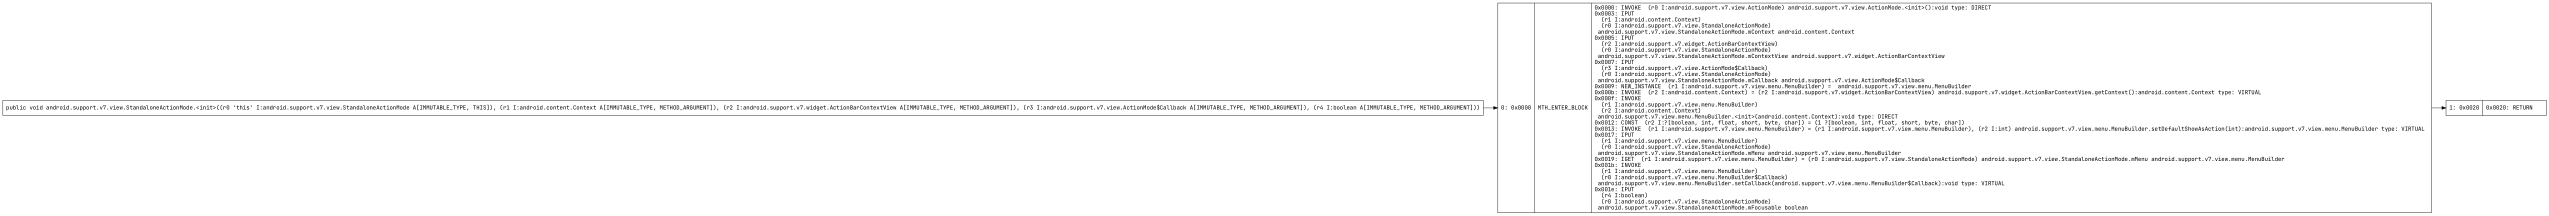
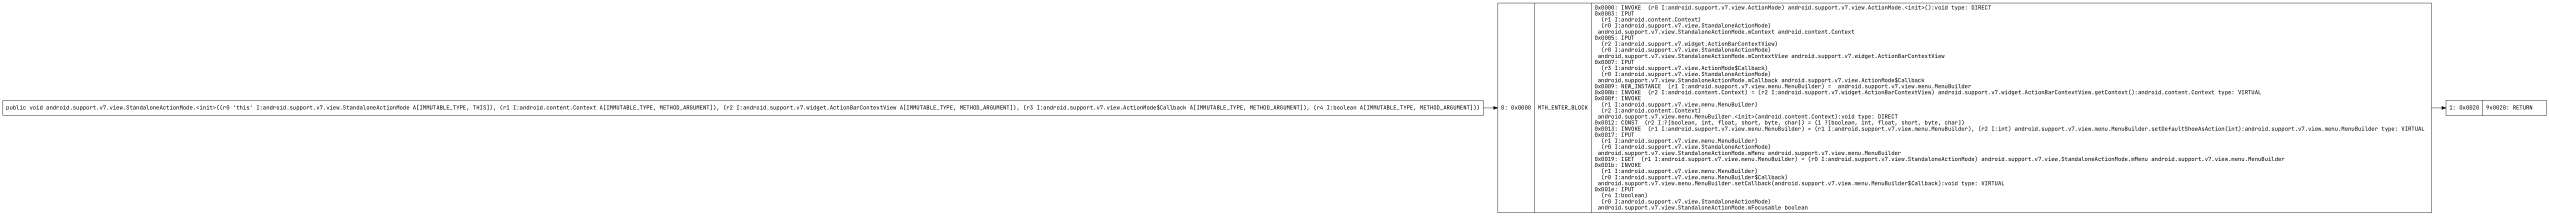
  digraph {
    rankdir=LR
    fontname="JetBrains Mono"
    node [shape=record fontname="JetBrains Mono"]
    edge [fontname="JetBrains Mono"]
    n1 [label="{0\:\ 0x0000|MTH_ENTER_BLOCK\l|0x0000: INVOKE  (r0 I:android.support.v7.view.ActionMode) android.support.v7.view.ActionMode.\<init\>():void type: DIRECT \l0x0003: IPUT  \l  (r1 I:android.content.Context)\l  (r0 I:android.support.v7.view.StandaloneActionMode)\l android.support.v7.view.StandaloneActionMode.mContext android.content.Context \l0x0005: IPUT  \l  (r2 I:android.support.v7.widget.ActionBarContextView)\l  (r0 I:android.support.v7.view.StandaloneActionMode)\l android.support.v7.view.StandaloneActionMode.mContextView android.support.v7.widget.ActionBarContextView \l0x0007: IPUT  \l  (r3 I:android.support.v7.view.ActionMode$Callback)\l  (r0 I:android.support.v7.view.StandaloneActionMode)\l android.support.v7.view.StandaloneActionMode.mCallback android.support.v7.view.ActionMode$Callback \l0x0009: NEW_INSTANCE  (r1 I:android.support.v7.view.menu.MenuBuilder) =  android.support.v7.view.menu.MenuBuilder \l0x000b: INVOKE  (r2 I:android.content.Context) = (r2 I:android.support.v7.widget.ActionBarContextView) android.support.v7.widget.ActionBarContextView.getContext():android.content.Context type: VIRTUAL \l0x000f: INVOKE  \l  (r1 I:android.support.v7.view.menu.MenuBuilder)\l  (r2 I:android.content.Context)\l android.support.v7.view.menu.MenuBuilder.\<init\>(android.content.Context):void type: DIRECT \l0x0012: CONST  (r2 I:?[boolean, int, float, short, byte, char]) = (1 ?[boolean, int, float, short, byte, char]) \l0x0013: INVOKE  (r1 I:android.support.v7.view.menu.MenuBuilder) = (r1 I:android.support.v7.view.menu.MenuBuilder), (r2 I:int) android.support.v7.view.menu.MenuBuilder.setDefaultShowAsAction(int):android.support.v7.view.menu.MenuBuilder type: VIRTUAL \l0x0017: IPUT  \l  (r1 I:android.support.v7.view.menu.MenuBuilder)\l  (r0 I:android.support.v7.view.StandaloneActionMode)\l android.support.v7.view.StandaloneActionMode.mMenu android.support.v7.view.menu.MenuBuilder \l0x0019: IGET  (r1 I:android.support.v7.view.menu.MenuBuilder) = (r0 I:android.support.v7.view.StandaloneActionMode) android.support.v7.view.StandaloneActionMode.mMenu android.support.v7.view.menu.MenuBuilder \l0x001b: INVOKE  \l  (r1 I:android.support.v7.view.menu.MenuBuilder)\l  (r0 I:android.support.v7.view.menu.MenuBuilder$Callback)\l android.support.v7.view.menu.MenuBuilder.setCallback(android.support.v7.view.menu.MenuBuilder$Callback):void type: VIRTUAL \l0x001e: IPUT  \l  (r4 I:boolean)\l  (r0 I:android.support.v7.view.StandaloneActionMode)\l android.support.v7.view.StandaloneActionMode.mFocusable boolean \l}"]
-   n2 [label="{1\:\ 0x0020|0x0020: RETURN   \l}"]
+   n2 [label="{1\:\ 0x0020|9x0020: RETURN   \l}"]
    n3 [label="{public void android.support.v7.view.StandaloneActionMode.\<init\>((r0 'this' I:android.support.v7.view.StandaloneActionMode A[IMMUTABLE_TYPE, THIS]), (r1 I:android.content.Context A[IMMUTABLE_TYPE, METHOD_ARGUMENT]), (r2 I:android.support.v7.widget.ActionBarContextView A[IMMUTABLE_TYPE, METHOD_ARGUMENT]), (r3 I:android.support.v7.view.ActionMode$Callback A[IMMUTABLE_TYPE, METHOD_ARGUMENT]), (r4 I:boolean A[IMMUTABLE_TYPE, METHOD_ARGUMENT])) }"]
    n1 -> n2
    n3 -> n1
  }
